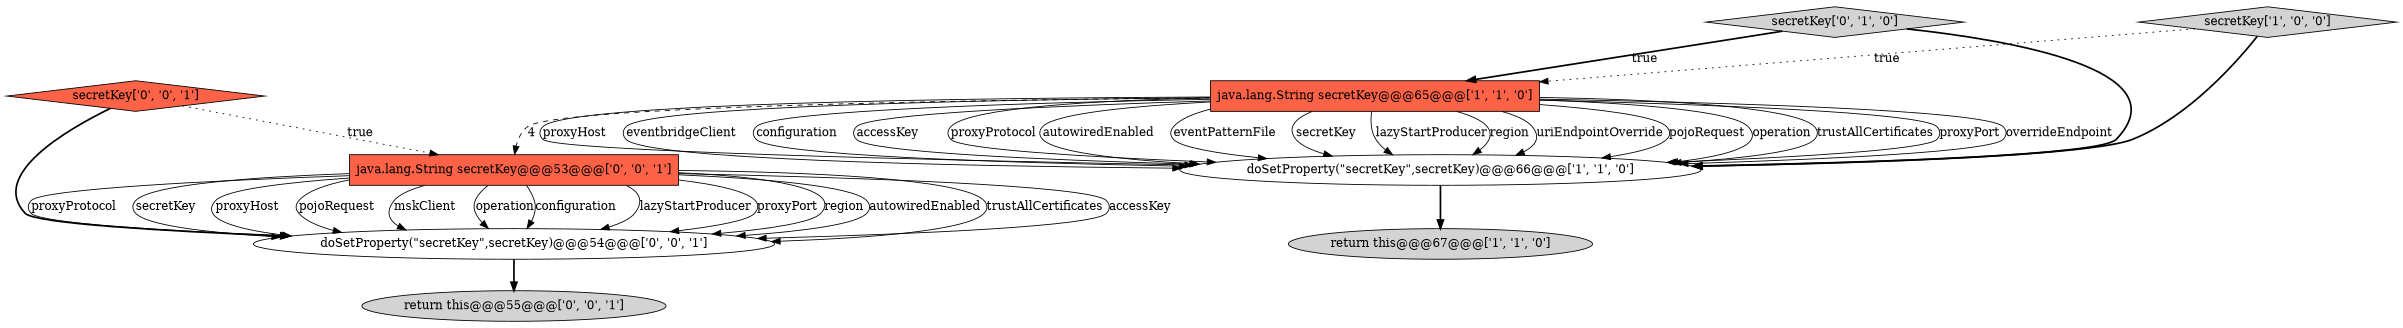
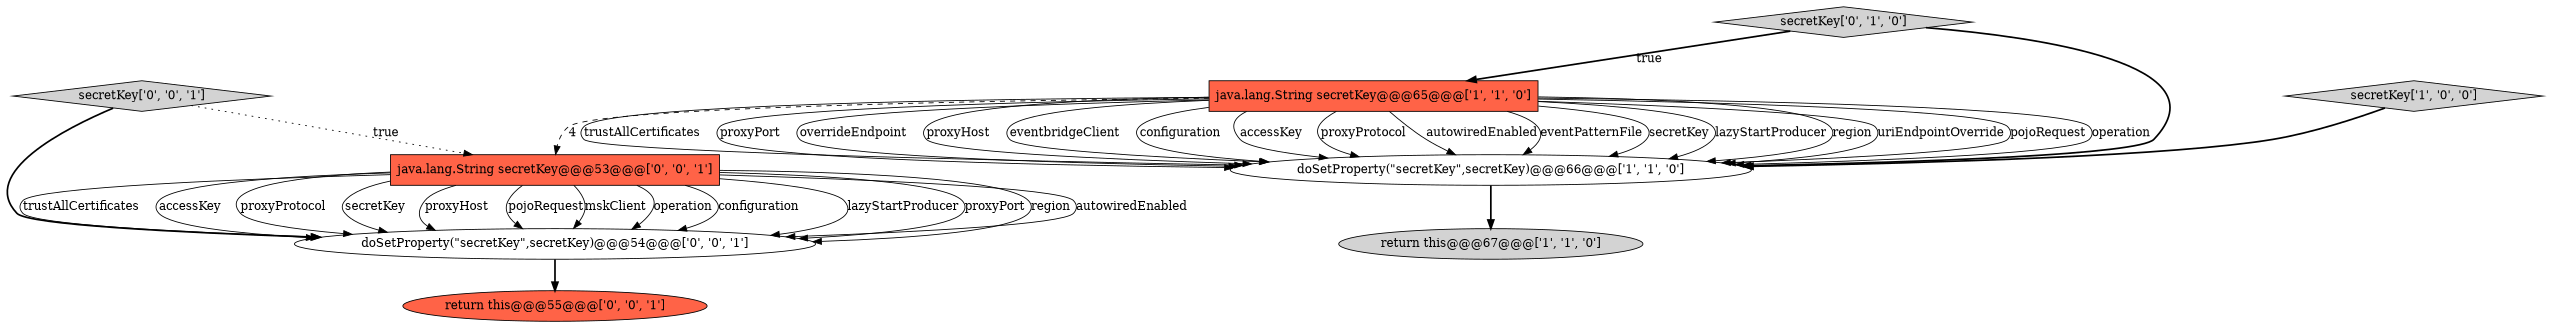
  digraph {
    node [fillcolor=lightgray shape=ellipse style=filled]
    edge [style=solid]
    n1 [fillcolor=white label="doSetProperty(\"secretKey\",secretKey)@@@54@@@['0', '0', '1']"]
-   n2 [label="return this@@@55@@@['0', '0', '1']"]
+   n2 [fillcolor=tomato label="return this@@@55@@@['0', '0', '1']"]
    n3 [label="secretKey['1', '0', '0']" shape=diamond]
    n4 [fillcolor=tomato label="java.lang.String secretKey@@@65@@@['1', '1', '0']" shape=box]
    n5 [fillcolor=white label="doSetProperty(\"secretKey\",secretKey)@@@66@@@['1', '1', '0']"]
    n6 [fillcolor=tomato label="java.lang.String secretKey@@@53@@@['0', '0', '1']" shape=box]
    n7 [label="return this@@@67@@@['1', '1', '0']"]
-   n8 [fillcolor=tomato label="secretKey['0', '0', '1']" shape=diamond]
+   n8 [label="secretKey['0', '0', '1']" shape=diamond]
    n9 [label="secretKey['0', '1', '0']" shape=diamond]
    n1 -> n2 [style=bold]
-   n3 -> n4 [label=true style=dotted]
    n3 -> n5 [style=bold]
    n4 -> n5 [label=autowiredEnabled]
    n4 -> n5 [label=eventPatternFile]
    n4 -> n5 [label=secretKey]
    n4 -> n5 [label=lazyStartProducer]
    n4 -> n5 [label=region]
    n4 -> n5 [label=uriEndpointOverride]
    n4 -> n5 [label=pojoRequest]
    n4 -> n5 [label=operation]
    n4 -> n5 [label=trustAllCertificates]
    n4 -> n5 [label=proxyPort]
    n4 -> n5 [label=overrideEndpoint]
    n4 -> n5 [label=proxyHost]
    n4 -> n5 [label=eventbridgeClient]
    n4 -> n5 [label=configuration]
    n4 -> n5 [label=accessKey]
    n4 -> n5 [label=proxyProtocol]
    n4 -> n6 [label=4 style=dashed]
    n5 -> n7 [style=bold]
    n6 -> n1 [label=lazyStartProducer]
    n6 -> n1 [label=proxyPort]
    n6 -> n1 [label=region]
    n6 -> n1 [label=autowiredEnabled]
    n6 -> n1 [label=trustAllCertificates]
    n6 -> n1 [label=accessKey]
    n6 -> n1 [label=proxyProtocol]
    n6 -> n1 [label=secretKey]
    n6 -> n1 [label=proxyHost]
    n6 -> n1 [label=pojoRequest]
    n6 -> n1 [label=mskClient]
    n6 -> n1 [label=operation]
    n6 -> n1 [label=configuration]
    n8 -> n1 [style=bold]
    n8 -> n6 [label=true style=dotted]
    n9 -> n4 [label=true style=bold]
    n9 -> n5 [style=bold]
  }
